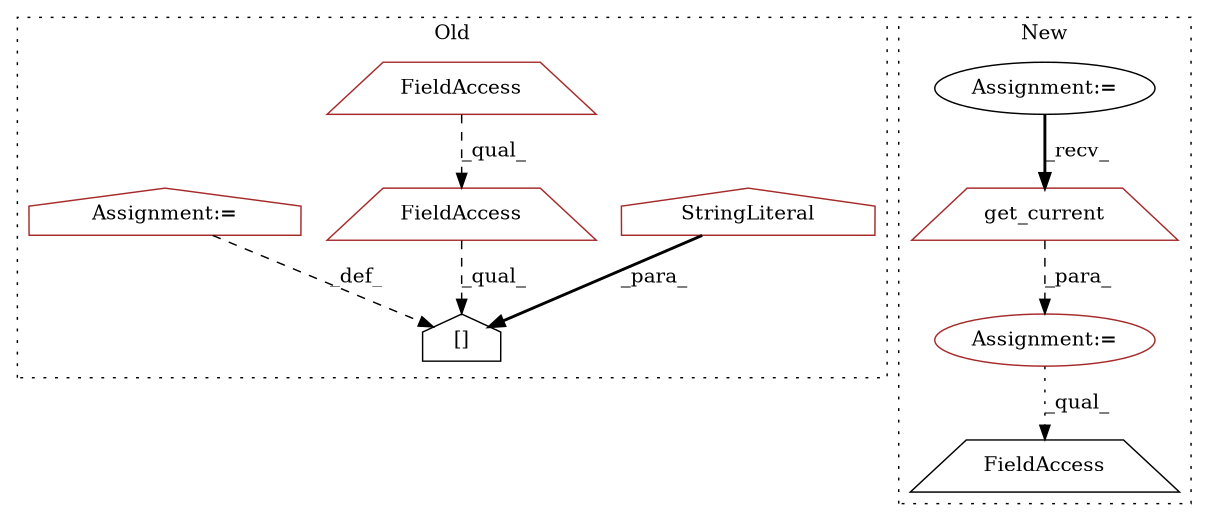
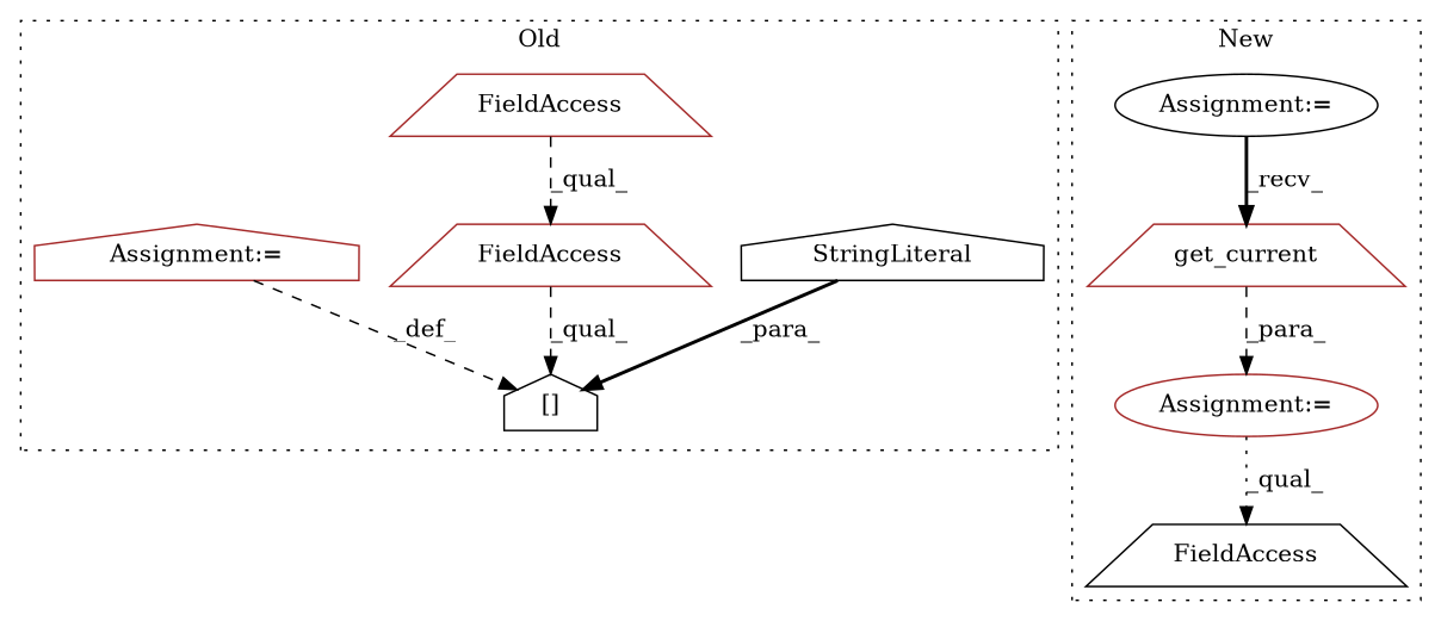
  digraph {
    node [a=22 l=1 s=8329 shape=trapezium color=brown]
    edge [style=dashed]
    n1 [a=2 l="28,1" label="[]" s="8329,8362" shape=house color=black]
-   n2 [a=45 l=5 label=StringLiteral s=8357 shape=house]
+   n2 [a=45 l=5 label=StringLiteral s=8357 shape=house color=black]
    n3 [l=27 label=FieldAccess]
    n4 [l=21 label=FieldAccess]
    n5 [a=7 label="Assignment:=" s=8363 shape=house]
    n6 [a=32 l=13 label=get_current s=8437]
    n7 [l=13 label=FieldAccess s=8456 color=black]
    n8 [a=7 l=22 label="Assignment:=" s=4995 shape=ellipse color=black]
    n9 [a=7 label="Assignment:=" s=8413 shape=ellipse]
    subgraph cluster_1 {
      label=Old
      style=dotted
      n1
      n2
      n3
      n4
      n5
    }
    subgraph cluster_2 {
      label=New
      style=dotted
      n6
      n7
      n8
      n9
    }
    n2 -> n1 [label=_para_ style=bold]
    n3 -> n1 [label=_qual_]
    n4 -> n3 [label=_qual_]
    n5 -> n1 [label=_def_]
    n6 -> n9 [label=_para_]
    n8 -> n6 [label=_recv_ style=bold]
    n9 -> n7 [label=_qual_ style=dotted]
  }
